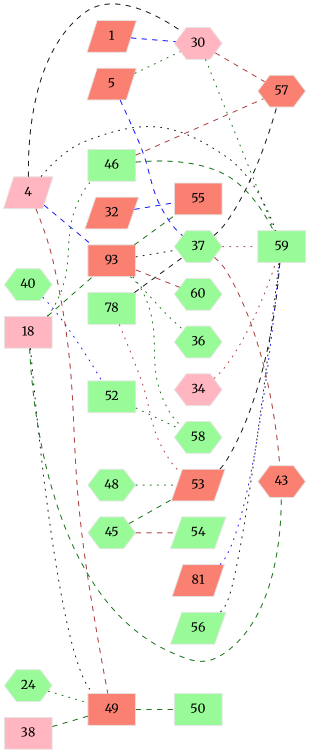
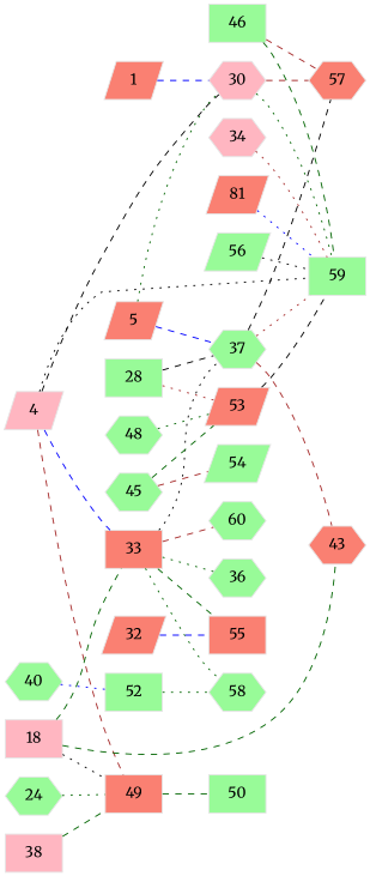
  graph {
    fontname=Merriweather
    rankdir=LR
    node [color=gray90 fillcolor=palegreen fontname=Merriweather shape=hexagon style=filled]
    edge [color=darkgreen fontname=Merriweather style=dashed]
    30 [fillcolor=lightpink super="+9"]
    59 [shape=box super="+41+25+39+47"]
    57 [fillcolor=salmon super="+26"]
    1 [fillcolor=salmon shape=parallelogram]
    4 [fillcolor=lightpink shape=parallelogram]
-   33 [fillcolor=salmon shape=box super="+29+14" label=93]
+   33 [fillcolor=salmon shape=box super="+29+14"]
    49 [fillcolor=salmon shape=box]
    37 [super="+3+27"]
    55 [fillcolor=salmon shape=box super="+11"]
    36
    58 [super="+23"]
    60 [super="+8+16+21+22"]
    50 [shape=box]
    5 [fillcolor=salmon shape=parallelogram]
    43 [fillcolor=salmon]
    18 [fillcolor=lightpink shape=box super="+6"]
    46 [shape=box super="+42"]
    24
-   28 [shape=box super="+19" label=78]
+   28 [shape=box super="+19"]
    53 [fillcolor=salmon shape=parallelogram super="+44"]
    32 [fillcolor=salmon shape=parallelogram super="+12"]
    34 [fillcolor=lightpink]
    38 [fillcolor=lightpink shape=box]
    52 [shape=box]
    40
    45 [super="+10"]
    54 [shape=parallelogram]
    48
    n29 [fillcolor=salmon label=81 shape=parallelogram]
    56 [shape=parallelogram]
    30 -- 59 [style=dotted]
    30 -- 57 [color=brown]
    1 -- 30 [color=blue]
    4 -- 30 [color=black weight=2]
    4 -- 59 [color=black style=dotted]
    4 -- 33 [color=blue weight=2]
    4 -- 49 [color=brown]
    33 -- 37 [color=black style=dotted weight=2]
    33 -- 55
    33 -- 36 [style=dotted]
    33 -- 58 [style=dotted]
    33 -- 60 [color=brown]
    49 -- 50
    37 -- 59 [color=brown style=dotted weight=3]
    37 -- 57 [color=black]
    37 -- 43 [color=brown]
    5 -- 30 [style=dotted]
    5 -- 37 [color=blue]
    18 -- 33
    18 -- 49 [color=black style=dotted]
    18 -- 43
-   18 -- 46 [style=dotted weight=2]
    46 -- 59
    46 -- 57 [color=brown]
    24 -- 49 [style=dotted]
    28 -- 37 [color=black weight=2]
    28 -- 53 [color=brown style=dotted]
    53 -- 59 [color=black]
    32 -- 55 [color=blue]
    34 -- 59 [color=brown style=dotted]
    38 -- 49
    52 -- 58 [style=dotted]
    40 -- 52 [color=blue style=dotted]
    45 -- 53
    45 -- 54 [color=brown]
    48 -- 53 [style=dotted]
    n29 -- 59 [color=blue style=dotted]
    56 -- 59 [color=black style=dotted]
  }
